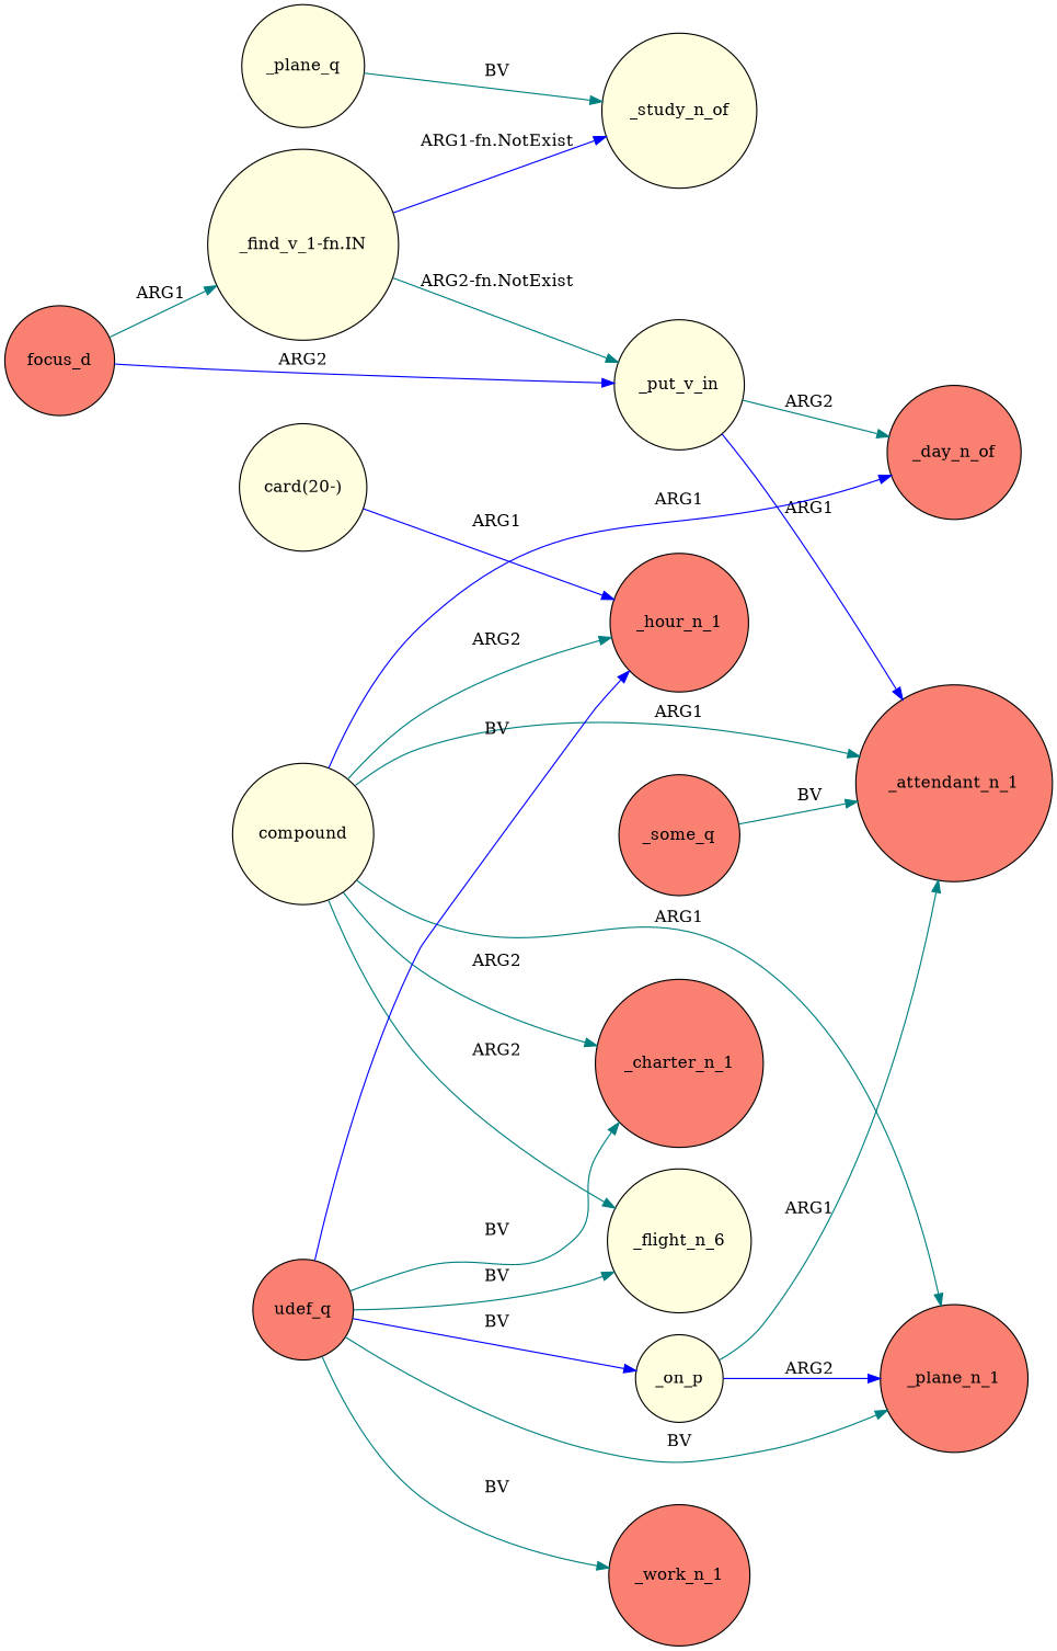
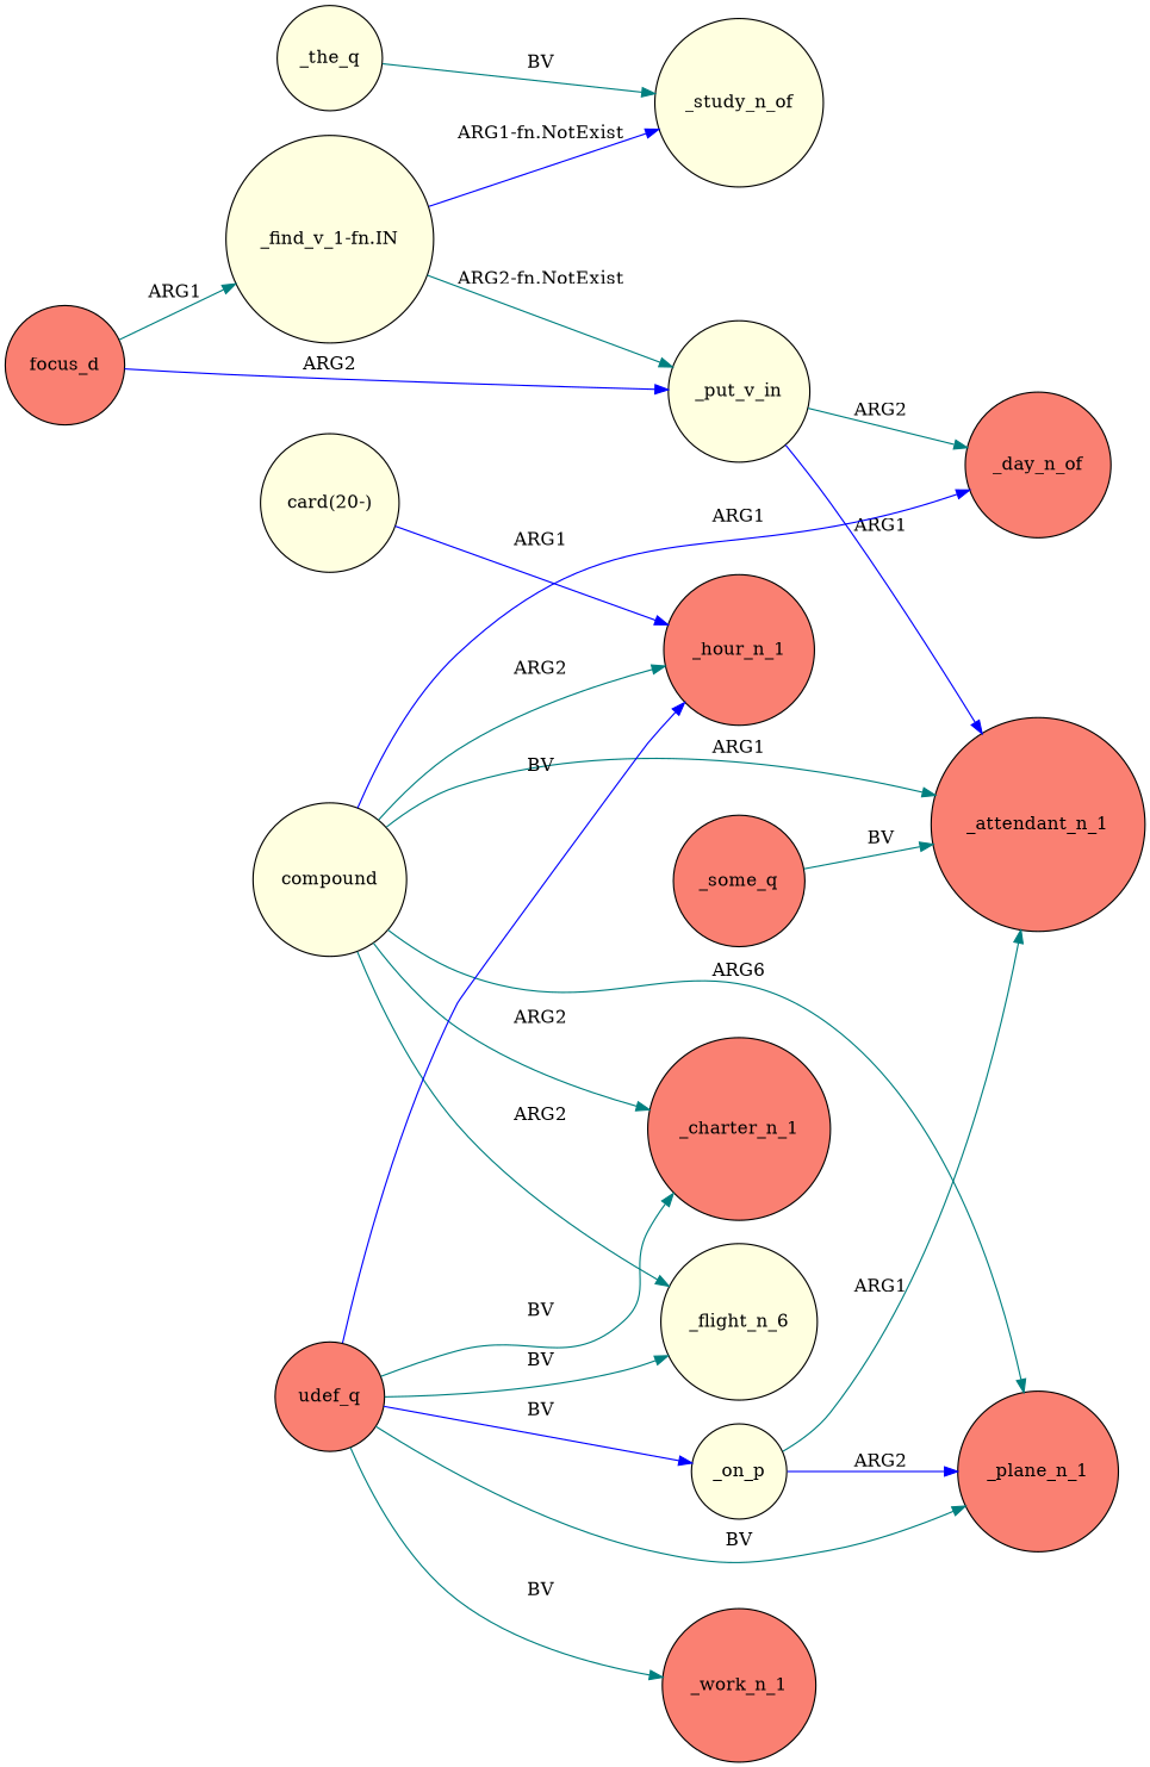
  digraph {
    rankdir=LR
    node [fillcolor=salmon shape=circle style=filled]
    edge [color=teal]
-   _the_q [fillcolor=lightyellow label=_plane_q]
+   _the_q [fillcolor=lightyellow]
    _study_n_of [fillcolor=lightyellow]
    "_find_v_1-fn.IN" [fillcolor=lightyellow]
    _put_v_in [fillcolor=lightyellow]
    _day_n_of
    _attendant_n_1
    "card(20-)" [fillcolor=lightyellow]
    _hour_n_1
    compound [fillcolor=lightyellow]
    n10 [fillcolor=lightyellow label=_flight_n_6]
    _charter_n_1
    _plane_n_1
    udef_q
    _work_n_1
    _on_p [fillcolor=lightyellow]
    focus_d
    _some_q
    _the_q -> _study_n_of [label=BV]
    "_find_v_1-fn.IN" -> _study_n_of [color=blue label="ARG1-fn.NotExist"]
    "_find_v_1-fn.IN" -> _put_v_in [label="ARG2-fn.NotExist"]
    _put_v_in -> _day_n_of [label=ARG2]
    _put_v_in -> _attendant_n_1 [color=blue label=ARG1]
    "card(20-)" -> _hour_n_1 [color=blue label=ARG1]
    compound -> _day_n_of [color=blue label=ARG1]
    compound -> _attendant_n_1 [label=ARG1]
    compound -> _hour_n_1 [label=ARG2]
    compound -> n10 [label=ARG2]
    compound -> _charter_n_1 [label=ARG2]
-   compound -> _plane_n_1 [label=ARG1]
+   compound -> _plane_n_1 [label=ARG6]
    udef_q -> _hour_n_1 [color=blue label=BV]
    udef_q -> n10 [label=BV]
    udef_q -> _charter_n_1 [label=BV]
    udef_q -> _plane_n_1 [label=BV]
    udef_q -> _work_n_1 [label=BV]
    udef_q -> _on_p [color=blue label=BV]
    _on_p -> _attendant_n_1 [label=ARG1]
    _on_p -> _plane_n_1 [color=blue label=ARG2]
    focus_d -> "_find_v_1-fn.IN" [label=ARG1]
    focus_d -> _put_v_in [color=blue label=ARG2]
    _some_q -> _attendant_n_1 [label=BV]
  }
